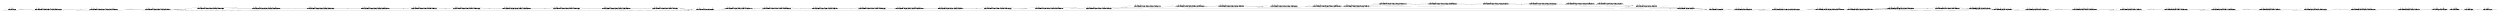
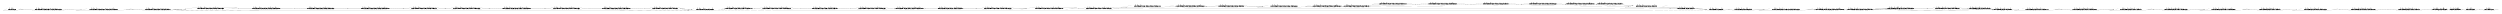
  digraph {
    rankdir=LR
    node [shape=diamond]
    edge [style=bold]
    "root_a_2/tail_a/input_0" [shape=parallelogram]
    "root_a_0/backbone_a_4/body_e_8/body_e_14/body_b_25/block_b/conv3x3_0"
    "root_a_0/backbone_a_4/body_e_8/body_e_14/body_b_25/block_b/batch_norm_0" [shape=parallelogram]
    "root_a_0/backbone_a_4/body_e_8/body_e_14/body_b_25/block_b/relu_0"
    "root_a_0/backbone_a_4/body_e_8/body_e_13/block_a_23/block_e/conv3x3_0" [shape=parallelogram]
    "root_a_0/backbone_a_4/body_e_8/body_e/concat_0" [shape=parallelogram]
    "root_a_0/backbone_a_4/body_e_8/body_e_13/block_a_23/block_e/batch_norm_0"
    "root_a_0/backbone_a_4/body_e_7/block_c_11/block_a_19/block_f/conv1x1_0" [shape=cylinder]
    "root_a_0/backbone_a_4/body_e/concat_0" [shape=hexagon]
    "root_a_0/backbone_a_4/body_e_8/body_e_13/block_a_23/block_e/conv3x3_1"
    "root_a_0/backbone_a_4/body_e_8/body_e_13/block_a_23/block_e/batch_norm_1"
    "root_a_0/backbone_a_4/body_e_8/body_e_13/block_a_23/block_e/relu_0" [shape=hexagon]
    "root_a_0/backbone_a_4/body_e_8/body_e_13/block_a_24/block_e/conv3x3_0" [shape=hexagon]
    "root_a_0/backbone_a_4/body_e_8/body_e_13/block_a_24/block_e/batch_norm_0"
    "root_a_0/backbone_a_4/body_e_8/body_e_13/block_a_24/block_e/conv3x3_1" [shape=hexagon]
    "root_a_0/backbone_a_4/body_e_8/body_e_13/block_a_24/block_e/batch_norm_1"
    "root_a_0/backbone_a_4/body_e_8/body_e_13/block_a_24/block_e/relu_0" [shape=hexagon]
    "root_a_0/backbone_a_4/body_e_7/block_c_11/block_a_19/block_f/batch_norm_0" [shape=hexagon]
    "root_a_0/backbone_a_3/blocksr_a/maxpool2x2_0" [shape=hexagon]
    "root_a_0/backbone_a_4/body_e_7/block_c_11/block_a_19/block_f/relu_0"
    "root_a_0/backbone_a_4/body_e_7/block_c_11/block_a_19/block_f/conv3x3_0" [shape=hexagon]
    "root_a_0/backbone_a_4/body_e_7/block_c_11/block_a_19/block_f/batch_norm_1" [shape=cylinder]
    "root_a_0/backbone_a_4/body_e_7/block_c_11/block_a_19/block_f/relu_1"
    "root_a_0/backbone_a_4/body_e_7/block_c_11/block_a_20/block_b/conv3x3_0" [shape=hexagon]
    "root_a_0/backbone_a_4/body_e_7/block_c_11/block_a_20/block_b/batch_norm_0" [shape=parallelogram]
    "root_a_0/backbone_a_4/body_e_7/block_c_11/block_a_20/block_b/relu_0" [shape=hexagon]
    "root_a_0/backbone_a_4/body_e_7/block_c_12/block_c_21/block_f/conv1x1_0" [shape=parallelogram]
    "root_a_0/backbone_a_4/body_e_7/block_c/add_0"
    "root_a_0/backbone_a_4/body_e_7/block_c_12/block_c_21/block_f/batch_norm_0" [shape=cylinder]
    "root_a_0/backbone_a_4/body_e_7/block_c_12/block_c_21/block_f/relu_0"
    "root_a_0/backbone_a_4/body_e_7/block_c_12/block_c_21/block_f/conv3x3_0" [shape=parallelogram]
    "root_a_0/backbone_a_4/body_e_7/block_c_12/block_c_21/block_f/batch_norm_1" [shape=cylinder]
    "root_a_0/backbone_a_4/body_e_7/block_c_12/block_c_21/block_f/relu_1" [shape=cylinder]
    "root_a_0/backbone_a_4/body_e_7/block_c_12/block_c_22/block_f/conv1x1_0" [shape=hexagon]
    "root_a_0/backbone_a_4/body_e_7/block_c_12/block_c/add_0" [shape=parallelogram]
    "root_a_0/backbone_a_4/body_e_7/block_c_12/block_c_22/block_f/batch_norm_0"
    "root_a_0/backbone_a_4/body_e_7/block_c_12/block_c_22/block_f/relu_0"
    "root_a_0/backbone_a_4/body_e_7/block_c_12/block_c_22/block_f/conv3x3_0" [shape=hexagon]
    "root_a_0/backbone_a_4/body_e_7/block_c_12/block_c_22/block_f/batch_norm_1" [shape=cylinder]
    "root_a_0/backbone_a_4/body_e_7/block_c_12/block_c_22/block_f/relu_1" [shape=cylinder]
    "root_a_0/backbone_a_5/body_a_10/body_e_16/body_b_26/block_b/conv3x3_0" [shape=parallelogram]
    "root_a_0/backbone_a_5/body_a_10/body_e_16/body_b_26/block_b/batch_norm_0" [shape=cylinder]
    "root_a_0/backbone_a_5/body_a_10/body_e_16/body_b_26/block_b/relu_0" [shape=cylinder]
    n44 [label="root_a_0/backbone_a_5/globalavgpool_a_10/body_e_15/block_b/conv3x3_0"]
    "root_a_0/backbone_a_5/body_a_10/body_e/concat_0" [shape=cylinder]
    "root_a_0/backbone_a_5/body_a_10/body_e_15/block_b/batch_norm_0" [shape=hexagon]
    "root_a_0/backbone_a_5/body_a_9/block_a_17/block_f/conv1x1_0" [shape=parallelogram]
    "root_a_0/backbone_a_5/body_a_10/body_e_15/block_b/relu_0" [shape=cylinder]
    "root_a_0/backbone_a_5/body_a_9/block_a_17/block_f/batch_norm_0"
    "root_a_0/backbone_a_5/body_a_9/block_a_17/block_f/relu_0" [shape=parallelogram]
    "root_a_0/backbone_a_5/body_a_9/block_a_17/block_f/conv3x3_0"
    "root_a_0/backbone_a_5/body_a_9/block_a_17/block_f/batch_norm_1" [shape=parallelogram]
    "root_a_0/backbone_a_5/body_a_9/block_a_17/block_f/relu_1"
    "root_a_0/backbone_a_5/body_a_9/block_a_18/block_b/conv3x3_0" [shape=parallelogram]
    "root_a_0/backbone_a_5/body_a_9/block_a_18/block_b/batch_norm_0"
    "root_a_0/backbone_a_5/body_a_9/block_a_18/block_b/relu_0"
    "root_a_1/head_a_6/pool_b/globalavgpool_0" [shape=cylinder]
-   "root_a_1/head_a/flatten_0" [shape=cylinder]
+   "root_a_1/head_a/flatten_0" [shape=cylinder label="maxpool_a_1/head_a/flatten_0"]
    "root_a_1/head_a/logits_0" [shape=hexagon]
    "root_a_1/head_a/output_0"
    "root_a_2/tail_a/input_0" -> "root_a_0/backbone_a_4/body_e_8/body_e_14/body_b_25/block_b/conv3x3_0"
    "root_a_0/backbone_a_4/body_e_8/body_e_14/body_b_25/block_b/conv3x3_0" -> "root_a_0/backbone_a_4/body_e_8/body_e_14/body_b_25/block_b/batch_norm_0" [style=solid]
    "root_a_0/backbone_a_4/body_e_8/body_e_14/body_b_25/block_b/batch_norm_0" -> "root_a_0/backbone_a_4/body_e_8/body_e_14/body_b_25/block_b/relu_0"
    "root_a_0/backbone_a_4/body_e_8/body_e_14/body_b_25/block_b/relu_0" -> "root_a_0/backbone_a_4/body_e_8/body_e_13/block_a_23/block_e/conv3x3_0"
    "root_a_0/backbone_a_4/body_e_8/body_e_14/body_b_25/block_b/relu_0" -> "root_a_0/backbone_a_4/body_e_8/body_e/concat_0"
    "root_a_0/backbone_a_4/body_e_8/body_e_13/block_a_23/block_e/conv3x3_0" -> "root_a_0/backbone_a_4/body_e_8/body_e_13/block_a_23/block_e/batch_norm_0" [style=solid]
    "root_a_0/backbone_a_4/body_e_8/body_e/concat_0" -> "root_a_0/backbone_a_4/body_e_7/block_c_11/block_a_19/block_f/conv1x1_0"
    "root_a_0/backbone_a_4/body_e_8/body_e/concat_0" -> "root_a_0/backbone_a_4/body_e/concat_0" [style=solid]
    "root_a_0/backbone_a_4/body_e_8/body_e_13/block_a_23/block_e/batch_norm_0" -> "root_a_0/backbone_a_4/body_e_8/body_e_13/block_a_23/block_e/conv3x3_1" [style=solid]
    "root_a_0/backbone_a_4/body_e_7/block_c_11/block_a_19/block_f/conv1x1_0" -> "root_a_0/backbone_a_4/body_e_7/block_c_11/block_a_19/block_f/batch_norm_0" [style=solid]
    "root_a_0/backbone_a_4/body_e/concat_0" -> "root_a_0/backbone_a_3/blocksr_a/maxpool2x2_0"
    "root_a_0/backbone_a_4/body_e_8/body_e_13/block_a_23/block_e/conv3x3_1" -> "root_a_0/backbone_a_4/body_e_8/body_e_13/block_a_23/block_e/batch_norm_1"
    "root_a_0/backbone_a_4/body_e_8/body_e_13/block_a_23/block_e/batch_norm_1" -> "root_a_0/backbone_a_4/body_e_8/body_e_13/block_a_23/block_e/relu_0"
    "root_a_0/backbone_a_4/body_e_8/body_e_13/block_a_23/block_e/relu_0" -> "root_a_0/backbone_a_4/body_e_8/body_e_13/block_a_24/block_e/conv3x3_0"
    "root_a_0/backbone_a_4/body_e_8/body_e_13/block_a_24/block_e/conv3x3_0" -> "root_a_0/backbone_a_4/body_e_8/body_e_13/block_a_24/block_e/batch_norm_0"
    "root_a_0/backbone_a_4/body_e_8/body_e_13/block_a_24/block_e/batch_norm_0" -> "root_a_0/backbone_a_4/body_e_8/body_e_13/block_a_24/block_e/conv3x3_1"
    "root_a_0/backbone_a_4/body_e_8/body_e_13/block_a_24/block_e/conv3x3_1" -> "root_a_0/backbone_a_4/body_e_8/body_e_13/block_a_24/block_e/batch_norm_1" [style=solid]
    "root_a_0/backbone_a_4/body_e_8/body_e_13/block_a_24/block_e/batch_norm_1" -> "root_a_0/backbone_a_4/body_e_8/body_e_13/block_a_24/block_e/relu_0" [style=solid]
    "root_a_0/backbone_a_4/body_e_8/body_e_13/block_a_24/block_e/relu_0" -> "root_a_0/backbone_a_4/body_e_8/body_e/concat_0"
    "root_a_0/backbone_a_4/body_e_7/block_c_11/block_a_19/block_f/batch_norm_0" -> "root_a_0/backbone_a_4/body_e_7/block_c_11/block_a_19/block_f/relu_0" [style=solid]
    "root_a_0/backbone_a_3/blocksr_a/maxpool2x2_0" -> "root_a_0/backbone_a_5/body_a_10/body_e_16/body_b_26/block_b/conv3x3_0"
    "root_a_0/backbone_a_4/body_e_7/block_c_11/block_a_19/block_f/relu_0" -> "root_a_0/backbone_a_4/body_e_7/block_c_11/block_a_19/block_f/conv3x3_0" [style=solid]
    "root_a_0/backbone_a_4/body_e_7/block_c_11/block_a_19/block_f/conv3x3_0" -> "root_a_0/backbone_a_4/body_e_7/block_c_11/block_a_19/block_f/batch_norm_1" [style=solid]
    "root_a_0/backbone_a_4/body_e_7/block_c_11/block_a_19/block_f/batch_norm_1" -> "root_a_0/backbone_a_4/body_e_7/block_c_11/block_a_19/block_f/relu_1" [style=solid]
    "root_a_0/backbone_a_4/body_e_7/block_c_11/block_a_19/block_f/relu_1" -> "root_a_0/backbone_a_4/body_e_7/block_c_11/block_a_20/block_b/conv3x3_0"
    "root_a_0/backbone_a_4/body_e_7/block_c_11/block_a_20/block_b/conv3x3_0" -> "root_a_0/backbone_a_4/body_e_7/block_c_11/block_a_20/block_b/batch_norm_0"
    "root_a_0/backbone_a_4/body_e_7/block_c_11/block_a_20/block_b/batch_norm_0" -> "root_a_0/backbone_a_4/body_e_7/block_c_11/block_a_20/block_b/relu_0" [style=solid]
    "root_a_0/backbone_a_4/body_e_7/block_c_11/block_a_20/block_b/relu_0" -> "root_a_0/backbone_a_4/body_e_7/block_c_12/block_c_21/block_f/conv1x1_0" [style=solid]
    "root_a_0/backbone_a_4/body_e_7/block_c_11/block_a_20/block_b/relu_0" -> "root_a_0/backbone_a_4/body_e_7/block_c/add_0" [style=solid]
    "root_a_0/backbone_a_4/body_e_7/block_c_12/block_c_21/block_f/conv1x1_0" -> "root_a_0/backbone_a_4/body_e_7/block_c_12/block_c_21/block_f/batch_norm_0" [style=solid]
    "root_a_0/backbone_a_4/body_e_7/block_c/add_0" -> "root_a_0/backbone_a_4/body_e/concat_0"
    "root_a_0/backbone_a_4/body_e_7/block_c_12/block_c_21/block_f/batch_norm_0" -> "root_a_0/backbone_a_4/body_e_7/block_c_12/block_c_21/block_f/relu_0"
    "root_a_0/backbone_a_4/body_e_7/block_c_12/block_c_21/block_f/relu_0" -> "root_a_0/backbone_a_4/body_e_7/block_c_12/block_c_21/block_f/conv3x3_0"
    "root_a_0/backbone_a_4/body_e_7/block_c_12/block_c_21/block_f/conv3x3_0" -> "root_a_0/backbone_a_4/body_e_7/block_c_12/block_c_21/block_f/batch_norm_1"
    "root_a_0/backbone_a_4/body_e_7/block_c_12/block_c_21/block_f/batch_norm_1" -> "root_a_0/backbone_a_4/body_e_7/block_c_12/block_c_21/block_f/relu_1"
    "root_a_0/backbone_a_4/body_e_7/block_c_12/block_c_21/block_f/relu_1" -> "root_a_0/backbone_a_4/body_e_7/block_c_12/block_c_22/block_f/conv1x1_0" [style=solid]
    "root_a_0/backbone_a_4/body_e_7/block_c_12/block_c_21/block_f/relu_1" -> "root_a_0/backbone_a_4/body_e_7/block_c_12/block_c/add_0" [style=solid]
    "root_a_0/backbone_a_4/body_e_7/block_c_12/block_c_22/block_f/conv1x1_0" -> "root_a_0/backbone_a_4/body_e_7/block_c_12/block_c_22/block_f/batch_norm_0" [style=solid]
    "root_a_0/backbone_a_4/body_e_7/block_c_12/block_c/add_0" -> "root_a_0/backbone_a_4/body_e_7/block_c/add_0"
    "root_a_0/backbone_a_4/body_e_7/block_c_12/block_c_22/block_f/batch_norm_0" -> "root_a_0/backbone_a_4/body_e_7/block_c_12/block_c_22/block_f/relu_0" [style=solid]
    "root_a_0/backbone_a_4/body_e_7/block_c_12/block_c_22/block_f/relu_0" -> "root_a_0/backbone_a_4/body_e_7/block_c_12/block_c_22/block_f/conv3x3_0"
    "root_a_0/backbone_a_4/body_e_7/block_c_12/block_c_22/block_f/conv3x3_0" -> "root_a_0/backbone_a_4/body_e_7/block_c_12/block_c_22/block_f/batch_norm_1"
    "root_a_0/backbone_a_4/body_e_7/block_c_12/block_c_22/block_f/batch_norm_1" -> "root_a_0/backbone_a_4/body_e_7/block_c_12/block_c_22/block_f/relu_1"
    "root_a_0/backbone_a_4/body_e_7/block_c_12/block_c_22/block_f/relu_1" -> "root_a_0/backbone_a_4/body_e_7/block_c_12/block_c/add_0"
    "root_a_0/backbone_a_5/body_a_10/body_e_16/body_b_26/block_b/conv3x3_0" -> "root_a_0/backbone_a_5/body_a_10/body_e_16/body_b_26/block_b/batch_norm_0"
    "root_a_0/backbone_a_5/body_a_10/body_e_16/body_b_26/block_b/batch_norm_0" -> "root_a_0/backbone_a_5/body_a_10/body_e_16/body_b_26/block_b/relu_0" [style=solid]
    "root_a_0/backbone_a_5/body_a_10/body_e_16/body_b_26/block_b/relu_0" -> n44
    "root_a_0/backbone_a_5/body_a_10/body_e_16/body_b_26/block_b/relu_0" -> "root_a_0/backbone_a_5/body_a_10/body_e/concat_0"
    n44 -> "root_a_0/backbone_a_5/body_a_10/body_e_15/block_b/batch_norm_0"
    "root_a_0/backbone_a_5/body_a_10/body_e/concat_0" -> "root_a_0/backbone_a_5/body_a_9/block_a_17/block_f/conv1x1_0" [style=solid]
    "root_a_0/backbone_a_5/body_a_10/body_e_15/block_b/batch_norm_0" -> "root_a_0/backbone_a_5/body_a_10/body_e_15/block_b/relu_0"
    "root_a_0/backbone_a_5/body_a_9/block_a_17/block_f/conv1x1_0" -> "root_a_0/backbone_a_5/body_a_9/block_a_17/block_f/batch_norm_0"
    "root_a_0/backbone_a_5/body_a_10/body_e_15/block_b/relu_0" -> "root_a_0/backbone_a_5/body_a_10/body_e/concat_0" [style=solid]
    "root_a_0/backbone_a_5/body_a_9/block_a_17/block_f/batch_norm_0" -> "root_a_0/backbone_a_5/body_a_9/block_a_17/block_f/relu_0"
    "root_a_0/backbone_a_5/body_a_9/block_a_17/block_f/relu_0" -> "root_a_0/backbone_a_5/body_a_9/block_a_17/block_f/conv3x3_0"
    "root_a_0/backbone_a_5/body_a_9/block_a_17/block_f/conv3x3_0" -> "root_a_0/backbone_a_5/body_a_9/block_a_17/block_f/batch_norm_1"
    "root_a_0/backbone_a_5/body_a_9/block_a_17/block_f/batch_norm_1" -> "root_a_0/backbone_a_5/body_a_9/block_a_17/block_f/relu_1"
    "root_a_0/backbone_a_5/body_a_9/block_a_17/block_f/relu_1" -> "root_a_0/backbone_a_5/body_a_9/block_a_18/block_b/conv3x3_0" [style=solid]
    "root_a_0/backbone_a_5/body_a_9/block_a_18/block_b/conv3x3_0" -> "root_a_0/backbone_a_5/body_a_9/block_a_18/block_b/batch_norm_0" [style=solid]
    "root_a_0/backbone_a_5/body_a_9/block_a_18/block_b/batch_norm_0" -> "root_a_0/backbone_a_5/body_a_9/block_a_18/block_b/relu_0" [style=solid]
    "root_a_0/backbone_a_5/body_a_9/block_a_18/block_b/relu_0" -> "root_a_1/head_a_6/pool_b/globalavgpool_0" [style=solid]
    "root_a_1/head_a_6/pool_b/globalavgpool_0" -> "root_a_1/head_a/flatten_0" [style=solid]
    "root_a_1/head_a/flatten_0" -> "root_a_1/head_a/logits_0" [style=solid]
    "root_a_1/head_a/logits_0" -> "root_a_1/head_a/output_0" [style=solid]
  }
